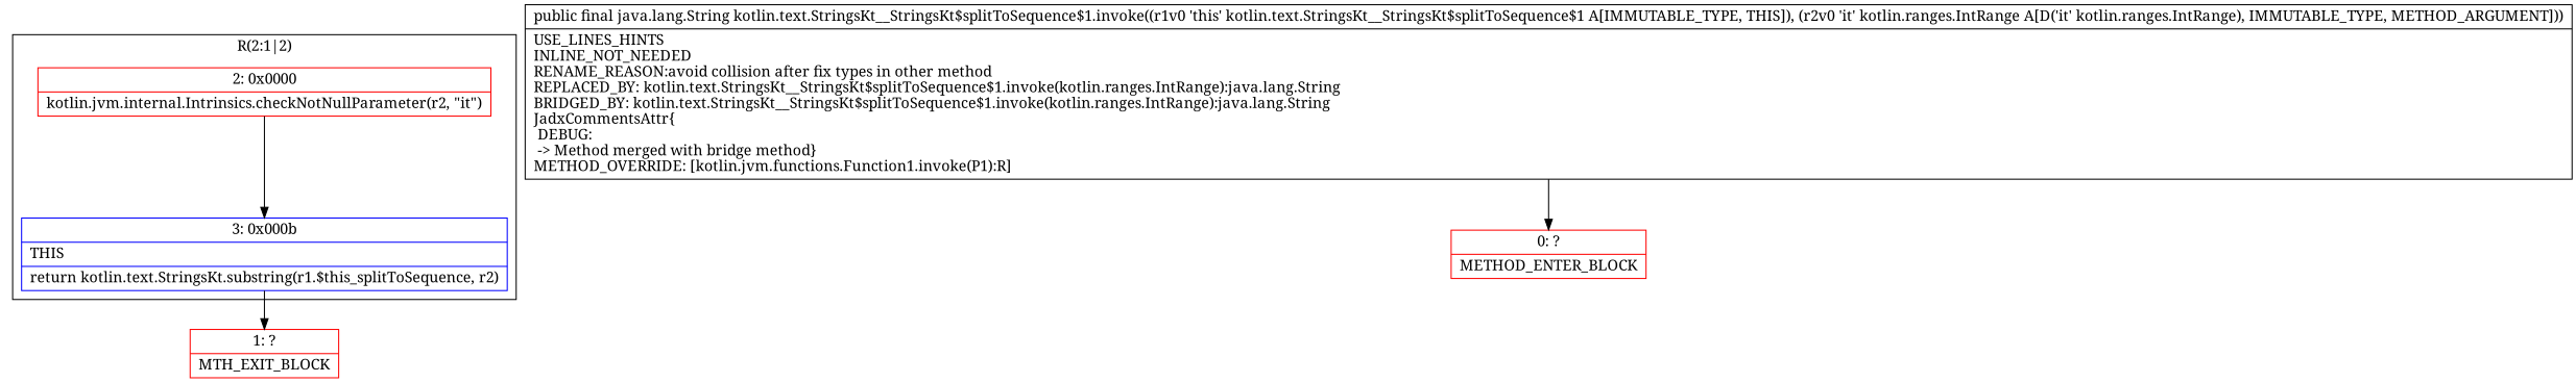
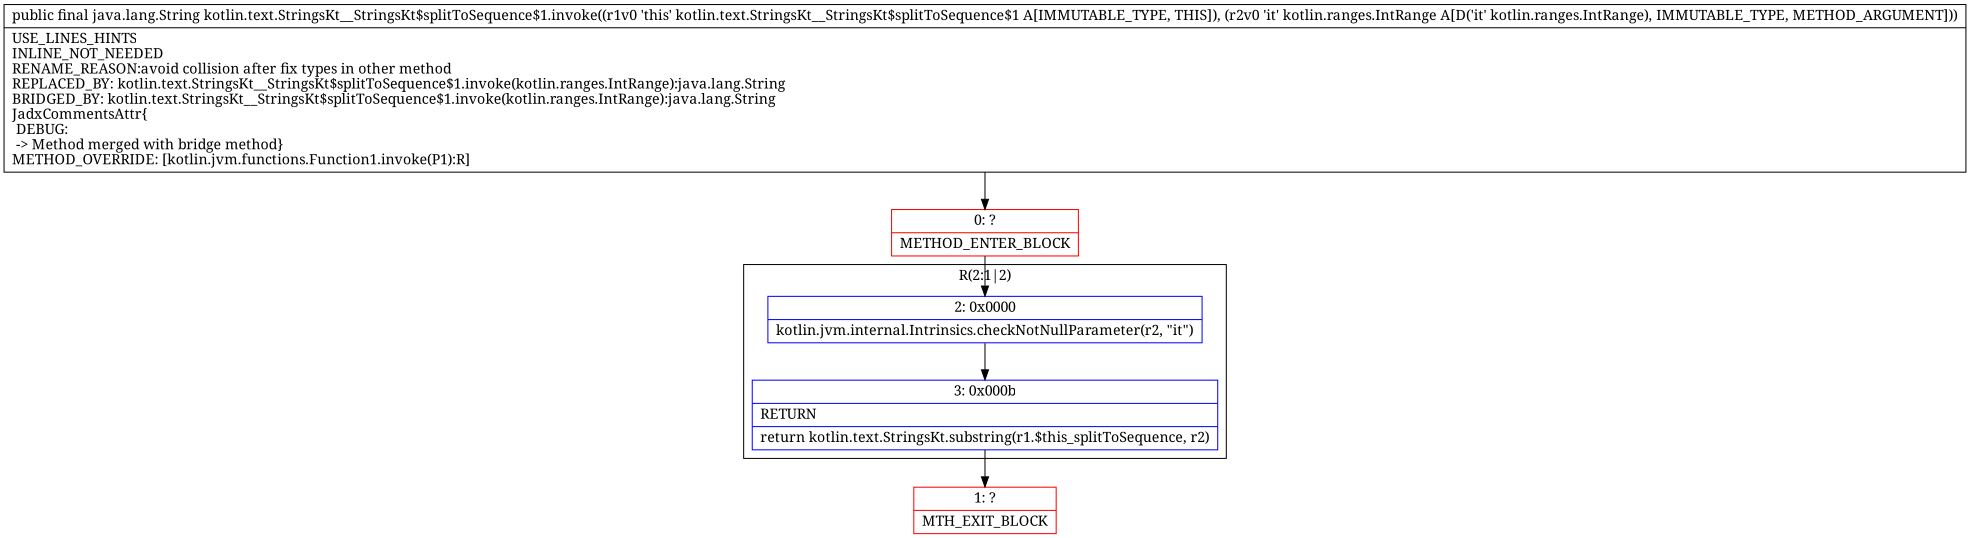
  digraph {
    fontname="Noto Serif"
    node [color=blue fontname="Noto Serif" shape=record]
    edge [fontname="Noto Serif"]
-   n1 [color=red label="{2\:\ 0x0000|kotlin.jvm.internal.Intrinsics.checkNotNullParameter(r2, \"it\")\l}"]
-   n2 [label="{3\:\ 0x000b|THIS\l|return kotlin.text.StringsKt.substring(r1.$this_splitToSequence, r2)\l}"]
+   n1 [label="{2\:\ 0x0000|kotlin.jvm.internal.Intrinsics.checkNotNullParameter(r2, \"it\")\l}"]
+   n2 [label="{3\:\ 0x000b|RETURN\l|return kotlin.text.StringsKt.substring(r1.$this_splitToSequence, r2)\l}"]
    n3 [color=red label="{1\:\ ?|MTH_EXIT_BLOCK\l}"]
    n4 [color=red label="{0\:\ ?|METHOD_ENTER_BLOCK\l}"]
    n5 [label="{public final java.lang.String kotlin.text.StringsKt__StringsKt$splitToSequence$1.invoke((r1v0 'this' kotlin.text.StringsKt__StringsKt$splitToSequence$1 A[IMMUTABLE_TYPE, THIS]), (r2v0 'it' kotlin.ranges.IntRange A[D('it' kotlin.ranges.IntRange), IMMUTABLE_TYPE, METHOD_ARGUMENT]))  | USE_LINES_HINTS\lINLINE_NOT_NEEDED\lRENAME_REASON:avoid collision after fix types in other method\lREPLACED_BY: kotlin.text.StringsKt__StringsKt$splitToSequence$1.invoke(kotlin.ranges.IntRange):java.lang.String\lBRIDGED_BY: kotlin.text.StringsKt__StringsKt$splitToSequence$1.invoke(kotlin.ranges.IntRange):java.lang.String\lJadxCommentsAttr\{\l DEBUG: \l \-\> Method merged with bridge method\}\lMETHOD_OVERRIDE: [kotlin.jvm.functions.Function1.invoke(P1):R]\l}" color=""]
    subgraph cluster_1 {
      label="R(2:1|2)"
      n1
      n2
    }
    n1 -> n2
    n2 -> n3
+   n4 -> n1
    n5 -> n4
  }
